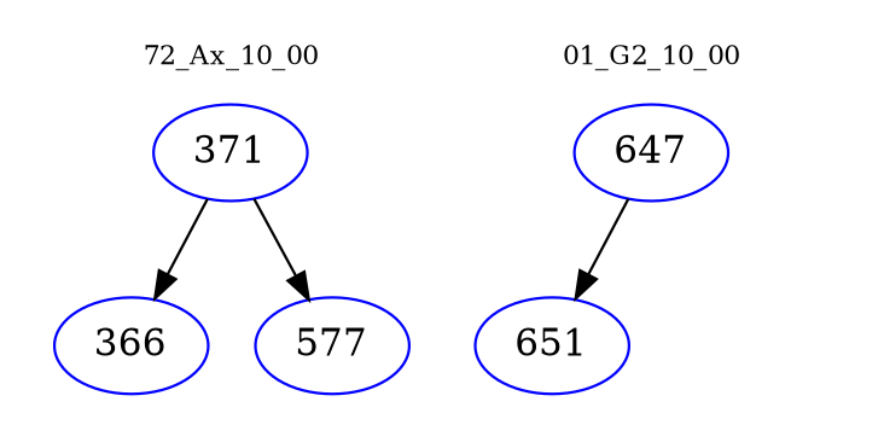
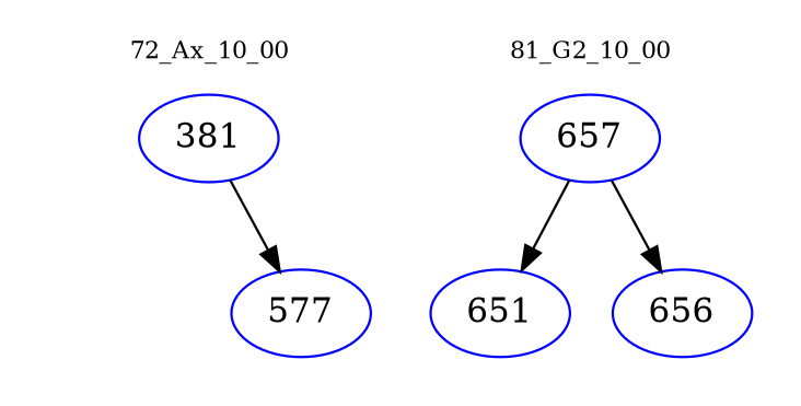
  digraph {
    node [color=blue]
    edge [color=black]
-   n1 [label=371]
-   n2 [label=366]
+   n1 [label=381]
    n3 [label=577]
-   n4 [label=647]
+   n4 [label=657]
    n5 [label=651]
+   n6 [label=656]
    subgraph cluster_1 {
      color=white
      fontsize=10
      label="72_Ax_10_00"
      n1
-     n2
      n3
    }
    subgraph cluster_2 {
      color=white
      fontsize=10
-     label="01_G2_10_00"
+     label="81_G2_10_00"
      n4
      n5
+     n6
    }
-   n1 -> n2
    n1 -> n3
    n4 -> n5
+   n4 -> n6
  }
